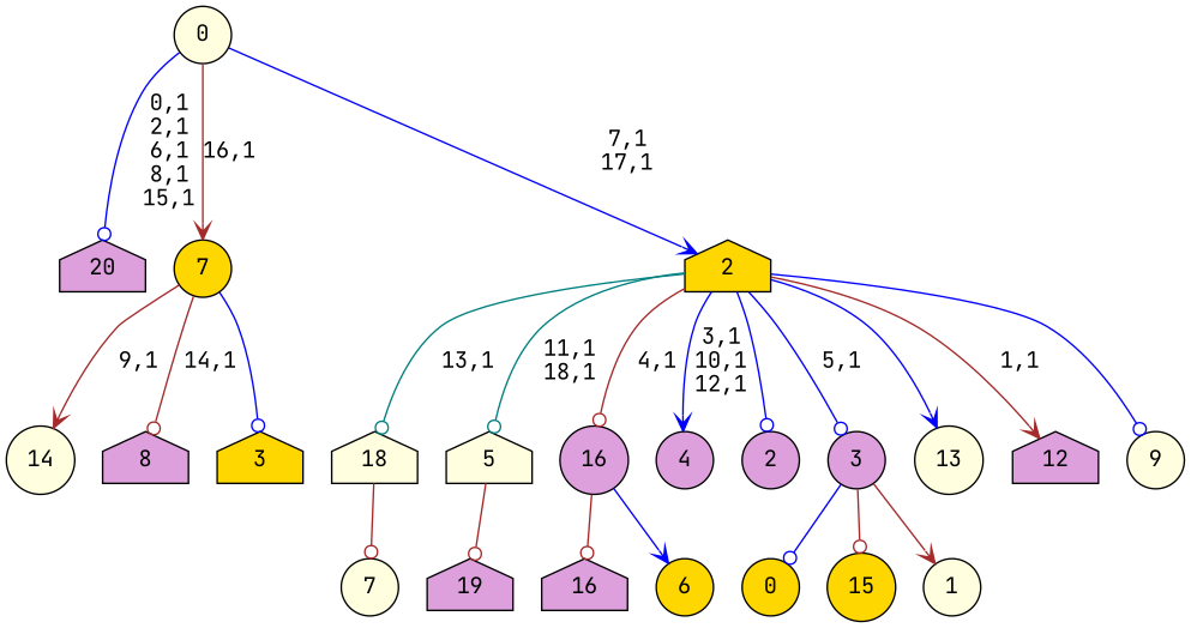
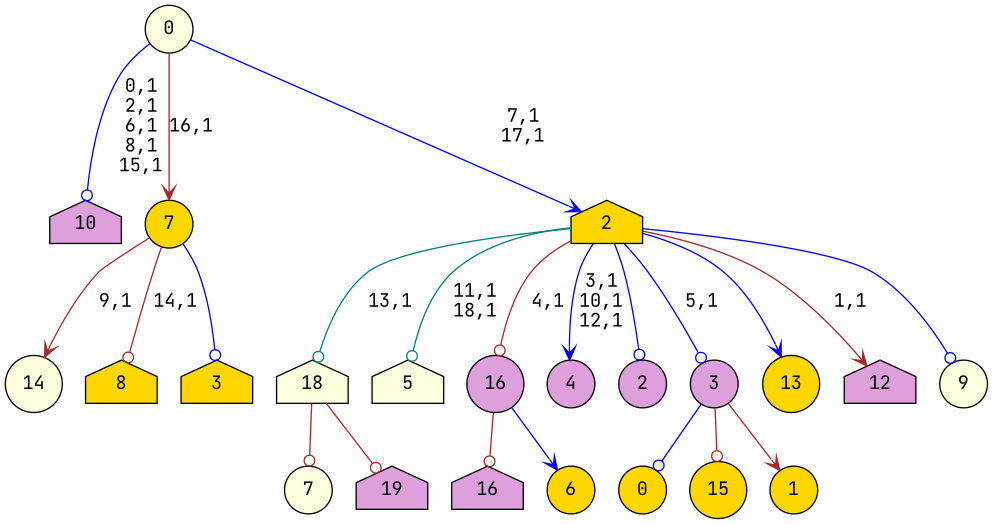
  digraph {
    fontname="JetBrains Mono"
    node [fillcolor=gold fontname="JetBrains Mono" shape=circle style=filled]
    edge [arrowhead=odot color=brown fontname="JetBrains Mono"]
    n1 [fillcolor=plum label=16 shape=house]
    n2 [label=15]
    n3 [fillcolor=lightyellow label=14]
-   n4 [fillcolor=lightyellow label=13]
+   n4 [label=13]
    n5 [fillcolor=plum label=12 shape=house]
    n6 [fillcolor=plum label=19 shape=house]
-   n7 [fillcolor=plum label=20 shape=house]
+   n7 [fillcolor=plum label=10 shape=house]
    n8 [fillcolor=lightyellow label=9]
-   n9 [fillcolor=plum label=8 shape=house]
+   n9 [label=8 shape=house]
    n10 [fillcolor=lightyellow label=7]
    18 [fillcolor=lightyellow shape=house]
    n12 [label=6]
    16 [fillcolor=plum]
    n14 [fillcolor=lightyellow label=5 shape=house]
    n15 [fillcolor=plum label=4]
    n16 [label=3 shape=house]
    7
    n18 [fillcolor=plum label=2]
-   n19 [fillcolor=lightyellow label=1]
+   n19 [label=1]
    n20 [label=0]
    3 [fillcolor=plum]
    2 [shape=house]
    0 [fillcolor=lightyellow]
-   n14 -> n6
+   18 -> n6
    18 -> n10
    16 -> n1
    16 -> n12 [arrowhead=vee color=blue]
    7 -> n3 [arrowhead=vee label="9,1"]
    7 -> n9 [label="14,1"]
    7 -> n16 [color=blue]
    3 -> n2
    3 -> n19 [arrowhead=vee]
    3 -> n20 [color=blue]
    2 -> n4 [arrowhead=vee color=blue]
    2 -> n5 [arrowhead=vee label="1,1"]
    2 -> n8 [color=blue]
    2 -> 18 [color=teal label="13,1"]
    2 -> 16 [label="4,1"]
    2 -> n14 [color=teal label="11,1\n18,1"]
    2 -> n15 [arrowhead=vee color=blue label="3,1\n10,1\n12,1"]
    2 -> n18 [color=blue]
    2 -> 3 [color=blue label="5,1"]
    0 -> n7 [color=blue label="0,1\n2,1\n6,1\n8,1\n15,1"]
    0 -> 7 [arrowhead=vee label="16,1"]
    0 -> 2 [arrowhead=vee color=blue label="7,1\n17,1"]
  }
